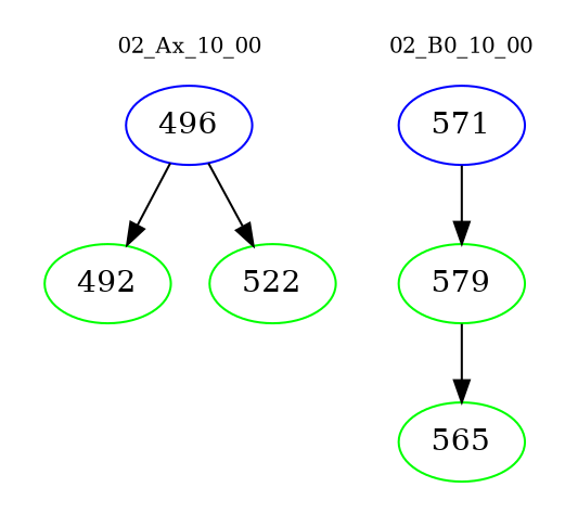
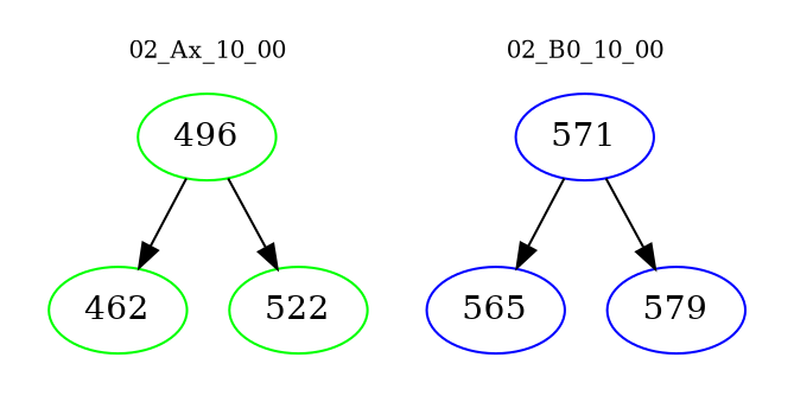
  digraph {
    node [color=blue]
    edge [color=black]
-   n1 [label=496]
-   n2 [color=green label=492]
+   n1 [color=green label=496]
+   n2 [color=green label=462]
    n3 [color=green label=522]
    n4 [label=571]
-   n5 [color=green label=565]
-   n6 [color=green label=579]
+   n5 [label=565]
+   n6 [label=579]
    subgraph cluster_1 {
      color=white
      fontsize=10
      label="02_Ax_10_00"
      n1
      n2
      n3
    }
    subgraph cluster_2 {
      color=white
      fontsize=10
      label="02_B0_10_00"
      n4
      n5
      n6
    }
    n1 -> n2
    n1 -> n3
-   n6 -> n5
+   n4 -> n5
    n4 -> n6
  }
